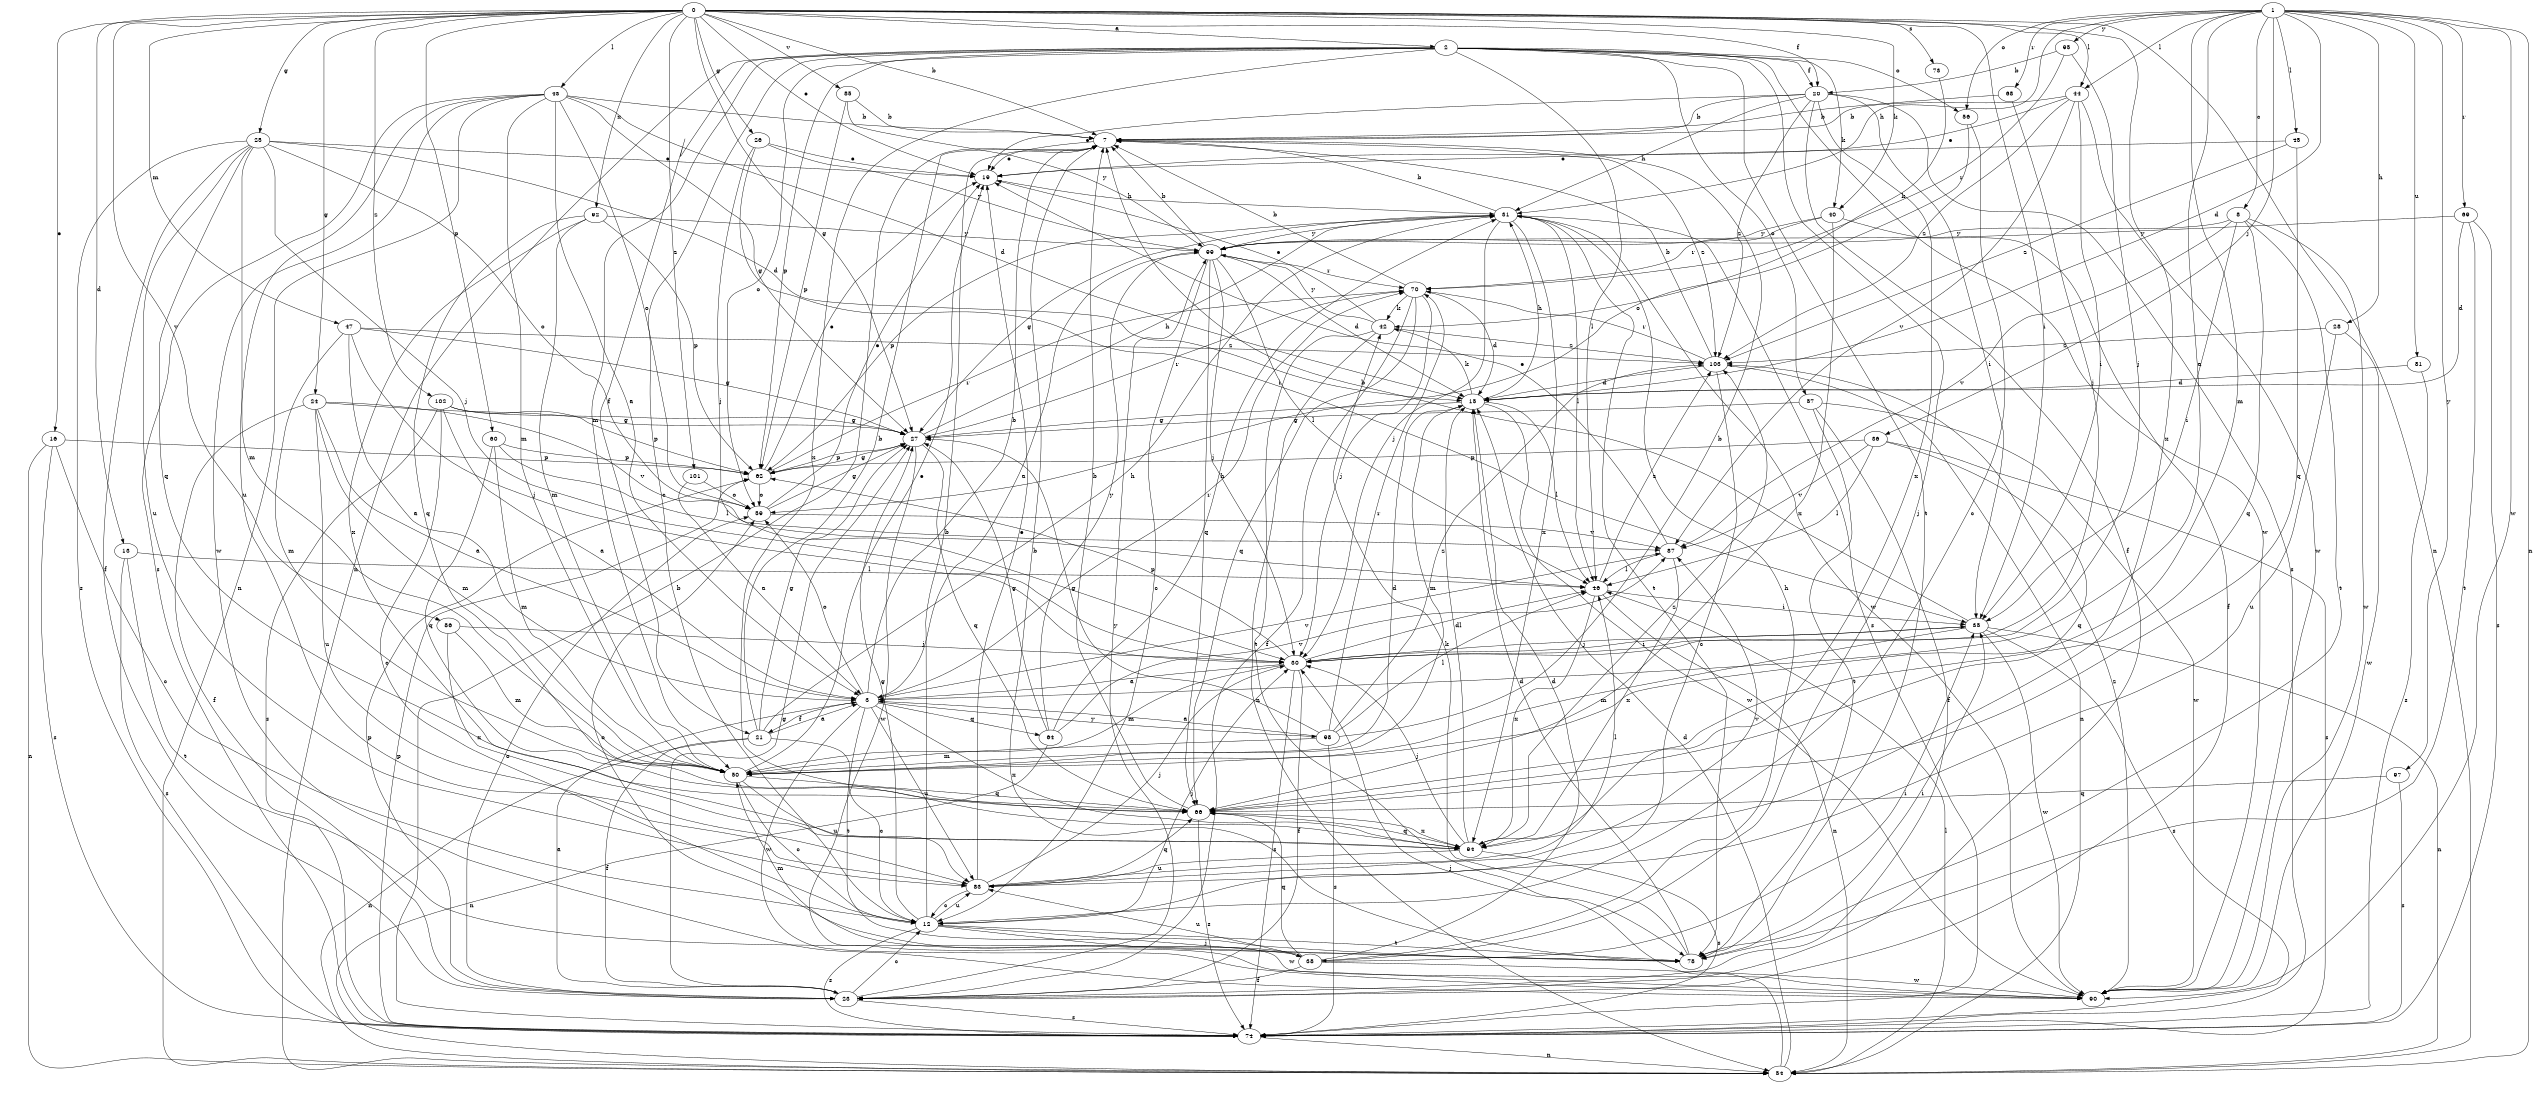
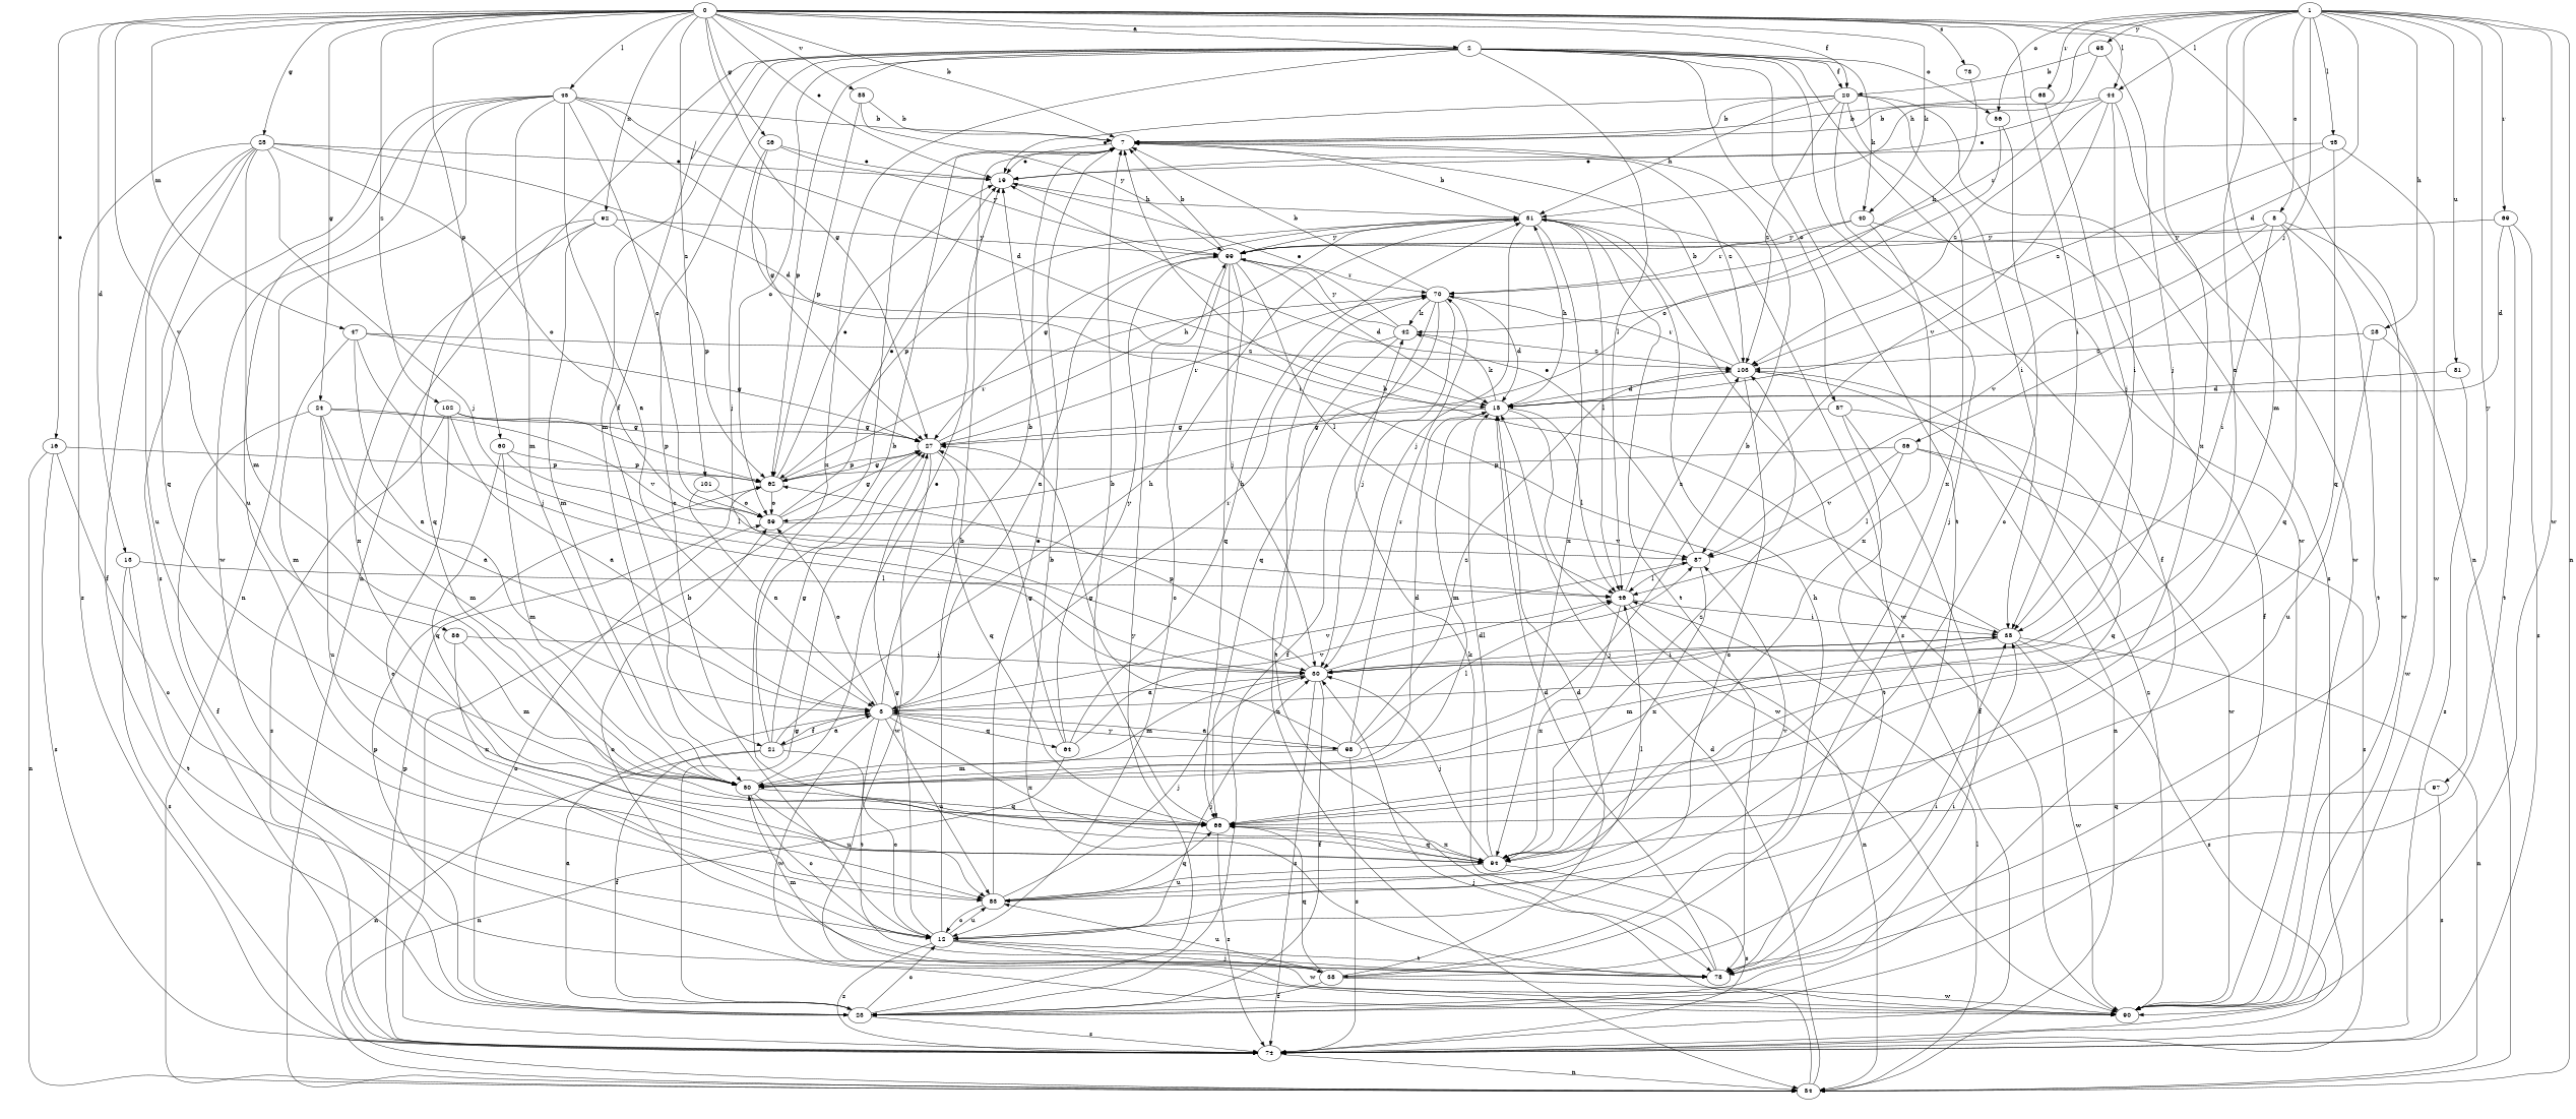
  strict digraph {
    0
    2
    7
    13
    16
    19
    20
    24
    25
    26
    27
    35
    40
    43
    44
    47
    54
    60
    73
    85
    86
    92
    94
    101
    102
    50
    56
    90
    12
    21
    38
    46
    57
    59
    62
    78
    103
    74
    31
    23
    3
    83
    87
    15
    66
    n46 [label=30]
    99
    70
    42
    1
    8
    28
    36
    45
    68
    69
    81
    95
    97
    64
    98
    0 -> 2 [label=a]
    0 -> 7 [label=b]
    0 -> 13 [label=d]
    0 -> 16 [label=e]
    0 -> 19 [label=e]
    0 -> 20 [label=f]
    0 -> 24 [label=g]
    0 -> 25 [label=g]
    0 -> 26 [label=g]
    0 -> 27 [label=g]
    0 -> 35 [label=i]
    0 -> 40 [label=k]
    0 -> 43 [label=l]
    0 -> 44 [label=l]
    0 -> 47 [label=m]
    0 -> 54 [label=n]
    0 -> 60 [label=p]
    0 -> 73 [label=s]
    0 -> 85 [label=v]
    0 -> 86 [label=v]
    0 -> 92 [label=x]
    0 -> 94 [label=x]
    0 -> 101 [label=z]
    0 -> 102 [label=z]
    2 -> 20 [label=f]
    2 -> 40 [label=k]
    2 -> 54 [label=n]
    2 -> 94 [label=x]
    2 -> 50 [label=m]
    2 -> 56 [label=o]
    2 -> 90 [label=w]
    2 -> 12 [label=c]
    2 -> 21 [label=f]
    2 -> 38 [label=j]
    2 -> 46 [label=l]
    2 -> 57 [label=o]
    2 -> 59 [label=o]
    2 -> 62 [label=p]
    2 -> 78 [label=t]
    7 -> 19 [label=e]
    7 -> 103 [label=z]
    13 -> 46 [label=l]
    13 -> 78 [label=t]
    13 -> 74 [label=s]
    16 -> 54 [label=n]
    16 -> 12 [label=c]
    16 -> 62 [label=p]
    16 -> 74 [label=s]
    19 -> 31 [label=h]
    20 -> 7 [label=b]
    20 -> 19 [label=e]
    20 -> 35 [label=i]
    20 -> 94 [label=x]
    20 -> 103 [label=z]
    20 -> 74 [label=s]
    20 -> 31 [label=h]
    20 -> 23 [label=f]
    24 -> 27 [label=g]
    24 -> 50 [label=m]
    24 -> 23 [label=f]
    24 -> 3 [label=a]
    24 -> 83 [label=u]
    24 -> 87 [label=v]
    25 -> 19 [label=e]
    25 -> 50 [label=m]
    25 -> 59 [label=o]
    25 -> 74 [label=s]
    25 -> 23 [label=f]
    25 -> 83 [label=u]
    25 -> 15 [label=d]
    25 -> 66 [label=q]
    25 -> n46 [label=j]
    26 -> 19 [label=e]
    26 -> 35 [label=i]
    26 -> n46 [label=j]
    26 -> 99 [label=y]
    27 -> 90 [label=w]
    27 -> 62 [label=p]
    27 -> 31 [label=h]
    27 -> 66 [label=q]
    27 -> 70 [label=r]
    35 -> 7 [label=b]
    35 -> 54 [label=n]
    35 -> 50 [label=m]
    35 -> 90 [label=w]
    35 -> 74 [label=s]
    35 -> n46 [label=j]
-   40 -> 66 [label=x]
+   40 -> 94 [label=x]
    40 -> 23 [label=f]
    40 -> 99 [label=y]
    40 -> 70 [label=r]
    43 -> 7 [label=b]
    43 -> 27 [label=g]
    43 -> 54 [label=n]
    43 -> 50 [label=m]
    43 -> 90 [label=w]
    43 -> 59 [label=o]
    43 -> 74 [label=s]
    43 -> 3 [label=a]
    43 -> 83 [label=u]
    43 -> 15 [label=d]
    44 -> 7 [label=b]
    44 -> 19 [label=e]
    44 -> 35 [label=i]
    44 -> 90 [label=w]
    44 -> 103 [label=z]
    44 -> 87 [label=v]
    47 -> 27 [label=g]
    47 -> 50 [label=m]
    47 -> 103 [label=z]
    47 -> 3 [label=a]
    47 -> n46 [label=j]
    54 -> 46 [label=l]
    54 -> 15 [label=d]
    54 -> n46 [label=j]
    60 -> 50 [label=m]
    60 -> 46 [label=l]
    60 -> 62 [label=p]
    60 -> 66 [label=q]
    73 -> 42 [label=k]
    85 -> 7 [label=b]
    85 -> 62 [label=p]
    85 -> 99 [label=y]
    86 -> 94 [label=x]
    86 -> 50 [label=m]
    86 -> n46 [label=j]
    92 -> 94 [label=x]
    92 -> 50 [label=m]
    92 -> 62 [label=p]
    92 -> 66 [label=q]
    92 -> 99 [label=y]
    94 -> 103 [label=z]
    94 -> 74 [label=s]
    94 -> 83 [label=u]
    94 -> 15 [label=d]
    94 -> 66 [label=q]
    94 -> n46 [label=j]
    101 -> 59 [label=o]
    101 -> 3 [label=a]
    102 -> 27 [label=g]
    102 -> 12 [label=c]
    102 -> 62 [label=p]
    102 -> 74 [label=s]
    102 -> 3 [label=a]
    50 -> 19 [label=e]
    50 -> 12 [label=c]
    50 -> 83 [label=u]
    50 -> 15 [label=d]
    50 -> 66 [label=q]
    56 -> 12 [label=c]
    56 -> 59 [label=o]
    90 -> 103 [label=z]
    12 -> 7 [label=b]
    12 -> 27 [label=g]
    12 -> 90 [label=w]
    12 -> 38 [label=j]
    12 -> 78 [label=t]
    12 -> 74 [label=s]
    12 -> 83 [label=u]
    12 -> n46 [label=j]
    21 -> 7 [label=b]
    21 -> 27 [label=g]
    21 -> 54 [label=n]
    21 -> 12 [label=c]
    21 -> 31 [label=h]
    21 -> 23 [label=f]
    21 -> 3 [label=a]
    38 -> 35 [label=i]
    38 -> 50 [label=m]
    38 -> 90 [label=w]
    38 -> 31 [label=h]
    38 -> 23 [label=f]
    38 -> 83 [label=u]
    38 -> 15 [label=d]
    38 -> 66 [label=q]
    46 -> 35 [label=i]
    46 -> 54 [label=n]
    46 -> 94 [label=x]
    46 -> 103 [label=z]
    57 -> 27 [label=g]
    57 -> 90 [label=w]
    57 -> 78 [label=t]
    57 -> 23 [label=f]
    59 -> 19 [label=e]
    59 -> 27 [label=g]
    59 -> 87 [label=v]
    62 -> 19 [label=e]
    62 -> 27 [label=g]
    62 -> 59 [label=o]
    62 -> 70 [label=r]
    78 -> 7 [label=b]
    78 -> 35 [label=i]
    78 -> 59 [label=o]
    78 -> 15 [label=d]
    78 -> 42 [label=k]
    103 -> 7 [label=b]
    103 -> 54 [label=n]
    103 -> 12 [label=c]
    103 -> 15 [label=d]
    103 -> 70 [label=r]
    74 -> 7 [label=b]
    74 -> 54 [label=n]
    74 -> 62 [label=p]
    31 -> 7 [label=b]
    31 -> 27 [label=g]
    31 -> 94 [label=x]
    31 -> 90 [label=w]
    31 -> 46 [label=l]
    31 -> 62 [label=p]
    31 -> 78 [label=t]
    31 -> 74 [label=s]
    31 -> n46 [label=j]
    31 -> 99 [label=y]
    23 -> 27 [label=g]
    23 -> 12 [label=c]
    23 -> 59 [label=o]
    23 -> 62 [label=p]
    23 -> 74 [label=s]
    23 -> 3 [label=a]
    23 -> 99 [label=y]
    3 -> 7 [label=b]
    3 -> 94 [label=x]
    3 -> 90 [label=w]
    3 -> 21 [label=f]
    3 -> 59 [label=o]
    3 -> 78 [label=t]
    3 -> 83 [label=u]
    3 -> 87 [label=v]
    3 -> 70 [label=r]
    3 -> 64 [label=q]
    3 -> 98 [label=y]
    83 -> 19 [label=e]
    83 -> 12 [label=c]
    83 -> 46 [label=l]
    83 -> 87 [label=v]
    83 -> 66 [label=q]
    83 -> n46 [label=j]
    87 -> 19 [label=e]
    87 -> 94 [label=x]
    87 -> 46 [label=l]
    15 -> 27 [label=g]
    15 -> 50 [label=m]
    15 -> 90 [label=w]
    15 -> 46 [label=l]
    15 -> 31 [label=h]
    15 -> 42 [label=k]
    66 -> 7 [label=b]
    66 -> 94 [label=x]
    66 -> 74 [label=s]
    n46 -> 35 [label=i]
    n46 -> 50 [label=m]
    n46 -> 46 [label=l]
    n46 -> 62 [label=p]
    n46 -> 74 [label=s]
    n46 -> 23 [label=f]
    n46 -> 3 [label=a]
    99 -> 7 [label=b]
    99 -> 12 [label=c]
    99 -> 46 [label=l]
    99 -> 3 [label=a]
    99 -> 15 [label=d]
    99 -> 66 [label=q]
    99 -> n46 [label=j]
    99 -> 70 [label=r]
    70 -> 7 [label=b]
    70 -> 23 [label=f]
    70 -> 15 [label=d]
    70 -> 66 [label=q]
    70 -> n46 [label=j]
    70 -> 42 [label=k]
    42 -> 19 [label=e]
    42 -> 54 [label=n]
    42 -> 78 [label=t]
    42 -> 103 [label=z]
    42 -> 99 [label=y]
    1 -> 44 [label=l]
    1 -> 54 [label=n]
    1 -> 50 [label=m]
    1 -> 56 [label=o]
    1 -> 90 [label=w]
    1 -> 31 [label=h]
    1 -> 3 [label=a]
    1 -> 15 [label=d]
    1 -> 8 [label=c]
    1 -> 28 [label=h]
    1 -> 36 [label=j]
    1 -> 45 [label=l]
    1 -> 68 [label=r]
    1 -> 69 [label=r]
    1 -> 81 [label=u]
    1 -> 95 [label=y]
    1 -> 97 [label=y]
    8 -> 35 [label=i]
    8 -> 90 [label=w]
    8 -> 78 [label=t]
    8 -> 87 [label=v]
    8 -> 66 [label=q]
    8 -> 99 [label=y]
    28 -> 90 [label=w]
    28 -> 103 [label=z]
    28 -> 83 [label=u]
    36 -> 46 [label=l]
    36 -> 62 [label=p]
    36 -> 74 [label=s]
    36 -> 87 [label=v]
    36 -> 66 [label=q]
    45 -> 19 [label=e]
+   45 -> 90 [label=w]
    45 -> 103 [label=z]
    45 -> 66 [label=q]
    68 -> 7 [label=b]
    68 -> n46 [label=j]
    69 -> 78 [label=t]
    69 -> 74 [label=s]
    69 -> 15 [label=d]
    69 -> 99 [label=y]
    81 -> 74 [label=s]
    81 -> 15 [label=d]
    95 -> 20 [label=b]
    95 -> n46 [label=j]
    95 -> 70 [label=r]
    97 -> 74 [label=s]
    97 -> 66 [label=q]
    64 -> 27 [label=g]
    64 -> 54 [label=n]
    64 -> 31 [label=h]
    64 -> 87 [label=v]
    64 -> 99 [label=y]
    98 -> 7 [label=b]
    98 -> 27 [label=g]
    98 -> 50 [label=m]
    98 -> 46 [label=l]
    98 -> 103 [label=z]
    98 -> 74 [label=s]
    98 -> 3 [label=a]
    98 -> 70 [label=r]
  }
